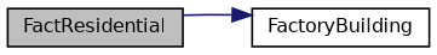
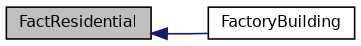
  digraph {
    rankdir=LR
    node [color=black fontname=Helvetica fontsize=10 shape=record style=filled]
    n1 [fillcolor=grey75 fontcolor=black height=0.2 label=FactResidential width=0.4]
    n2 [fillcolor=white height=0.2 label=FactoryBuilding width=0.4]
-   n2 -> n1 [color=midnightblue dir=back fontname=Helvetica fontsize=10 labelfontname=Helvetica labelfontsize=10 style=solid]
+   n1 -> n2 [color=midnightblue dir=back fontname=Helvetica fontsize=10 labelfontname=Helvetica labelfontsize=10 style=solid]
  }
